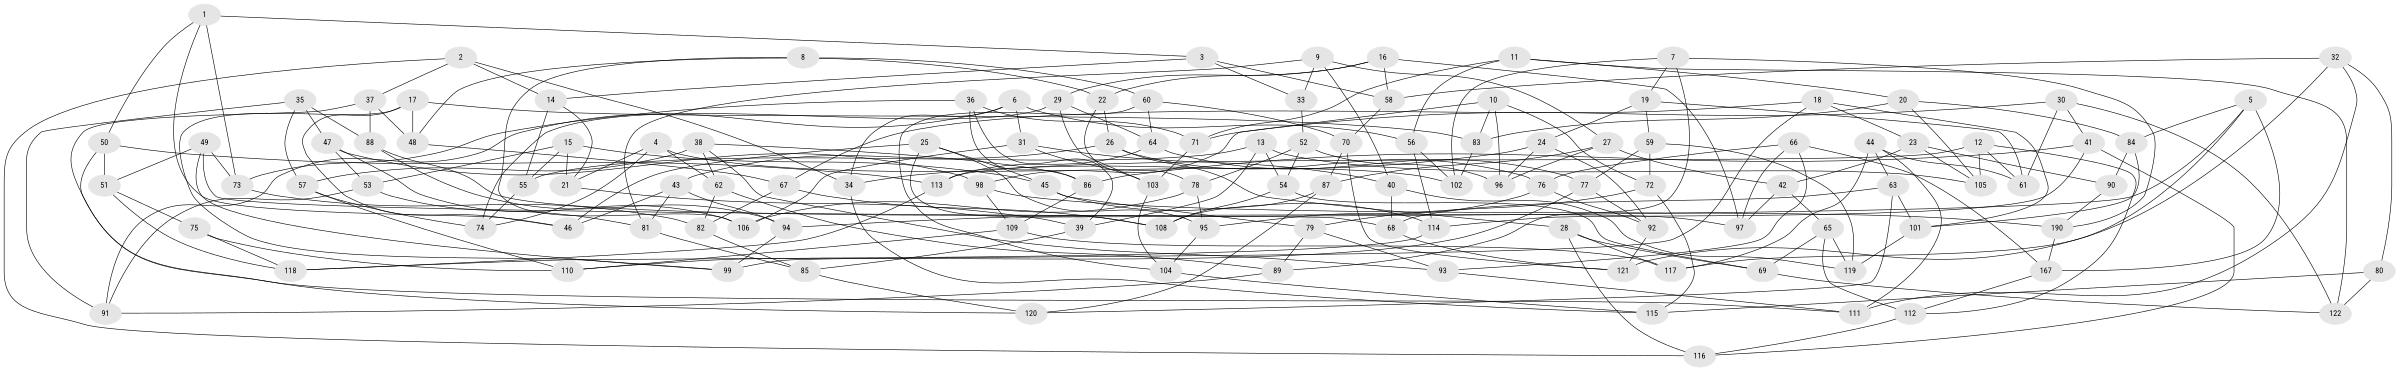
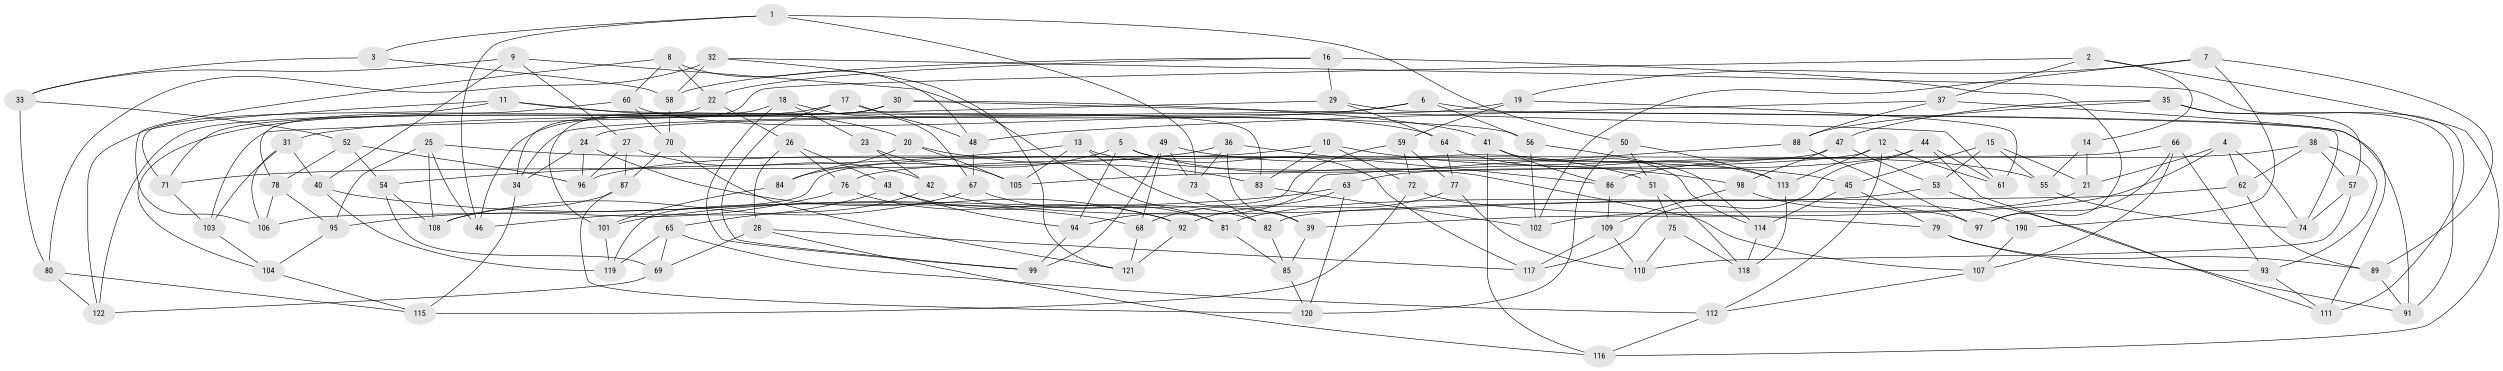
  graph {
    fontname="Roboto Condensed"
    node [color=gray90 fontname="Roboto Condensed" style=filled]
    edge [fontname="Roboto Condensed"]
    1
    3
    46
    50
    73
    14
    33
    58
    113
    51
    120
    82
    2
    34
    37
    116
    21
    55
    115
    48
    111
    88
    80
    52
    70
    4
    62
    74
    102
    39
    89
    5
    84
    94
-   107 [label=167]
+   107
    117
    101
-   90
    99
    112
    6
    31
    56
    91
    106
    40
    103
    114
    7
    19
    n51 [label=190]
    61
    24
    59
    8
    22
    60
    26
    78
    67
    64
    104
    9
    27
    81
    96
    42
    87
    68
    119
    85
    10
    72
    83
    98
    79
    109
    11
    20
    71
    122
    105
    12
    118
    13
    54
    108
    69
    15
    45
    53
    16
    29
    97
    17
    18
    23
    92
    77
    28
    43
    76
    95
    65
    121
    25
    30
    41
    86
    32
    35
    47
    57
    110
    36
    38
    93
    44
    63
    49
    75
    66
    1 -- 3
    1 -- 46
    1 -- 50
    1 -- 73
-   3 -- 14
    3 -- 33
    3 -- 58
    50 -- 113
    50 -- 51
    50 -- 120
    73 -- 82
    14 -- 21
    14 -- 55
+   33 -- 80
    33 -- 52
    58 -- 70
    113 -- 118
    51 -- 118
    51 -- 75
    82 -- 85
    2 -- 14
    2 -- 34
    2 -- 37
    2 -- 116
    34 -- 115
    37 -- 48
    37 -- 111
    37 -- 88
    21 -- 39
    55 -- 74
    48 -- 67
    88 -- 94
    88 -- 97
    80 -- 115
    80 -- 122
    52 -- 78
    52 -- 96
    52 -- 54
    70 -- 87
    70 -- 121
    4 -- 21
    4 -- 62
    4 -- 74
    4 -- 102
    62 -- 82
    62 -- 89
    39 -- 85
    89 -- 91
    5 -- 84
    5 -- 94
    5 -- 107
    5 -- 117
    84 -- 101
-   84 -- 90
    94 -- 99
    107 -- 112
    101 -- 119
-   90 -- n51
    112 -- 116
    6 -- 34
    6 -- 31
    6 -- 56
    6 -- 91
    31 -- 106
    31 -- 40
    31 -- 103
    56 -- 102
    56 -- 114
    40 -- 68
    40 -- 119
    103 -- 104
    114 -- 118
    7 -- 102
    7 -- 89
    7 -- 19
    7 -- n51
    19 -- 61
    19 -- 24
    19 -- 59
    n51 -- 107
    24 -- 34
    24 -- 96
    24 -- 92
    59 -- 119
    59 -- 72
    59 -- 77
    8 -- 48
    8 -- 106
    8 -- 22
    8 -- 60
    22 -- 26
    22 -- 78
    60 -- 70
    60 -- 64
    60 -- 104
    26 -- 28
    26 -- 43
    26 -- 76
    78 -- 106
    78 -- 95
    67 -- 82
    67 -- 108
    64 -- 113
    64 -- 77
    104 -- 115
    9 -- 33
    9 -- 40
    9 -- 27
    9 -- 81
    27 -- 96
    27 -- 42
    27 -- 87
    81 -- 85
    42 -- 97
    42 -- 65
    87 -- 120
    87 -- 108
    68 -- 121
    85 -- 120
    10 -- 96
    10 -- 72
    10 -- 83
    10 -- 98
    72 -- 115
    72 -- 79
    83 -- 102
    98 -- n51
    98 -- 109
    79 -- 89
    79 -- 93
    109 -- 117
    109 -- 110
    11 -- 56
    11 -- 20
    11 -- 71
    11 -- 122
    20 -- 84
    20 -- 83
    20 -- 105
    71 -- 103
    12 -- 113
    12 -- 112
    12 -- 61
    12 -- 105
    13 -- 55
    13 -- 39
    13 -- 105
    13 -- 54
    54 -- 108
    54 -- 69
    69 -- 122
    15 -- 21
    15 -- 55
    15 -- 45
    15 -- 53
    45 -- 114
    45 -- 79
    53 -- 91
    53 -- 81
    16 -- 58
    16 -- 22
    16 -- 29
    16 -- 97
    29 -- 74
    29 -- 103
    29 -- 64
    17 -- 46
    17 -- 48
    17 -- 99
    17 -- 83
    18 -- 101
    18 -- 99
    18 -- 67
    18 -- 23
-   23 -- 90
    23 -- 42
    23 -- 105
    92 -- 121
    77 -- 92
    77 -- 110
    28 -- 116
    28 -- 117
    28 -- 69
    43 -- 46
    43 -- 94
    43 -- 81
    76 -- 92
    76 -- 95
    95 -- 104
    65 -- 112
    65 -- 119
    65 -- 69
    25 -- 46
    25 -- 108
    25 -- 45
    25 -- 95
    30 -- 61
    30 -- 71
    30 -- 122
    30 -- 41
    41 -- 116
    41 -- 114
    41 -- 86
    86 -- 109
    32 -- 58
    32 -- 111
    32 -- 80
    32 -- 121
    35 -- 88
    35 -- 91
    35 -- 47
    35 -- 57
    47 -- 106
    47 -- 98
    47 -- 53
    57 -- 74
    57 -- 110
    36 -- 73
    36 -- 39
    36 -- 71
    36 -- 86
    38 -- 62
    38 -- 86
    38 -- 57
    38 -- 93
    93 -- 111
    44 -- 111
    44 -- 117
    44 -- 61
    44 -- 63
    63 -- 120
    63 -- 101
    63 -- 68
    49 -- 73
    49 -- 51
    49 -- 99
    49 -- 68
    75 -- 118
    75 -- 110
    66 -- 107
    66 -- 97
    66 -- 76
    66 -- 93
  }
